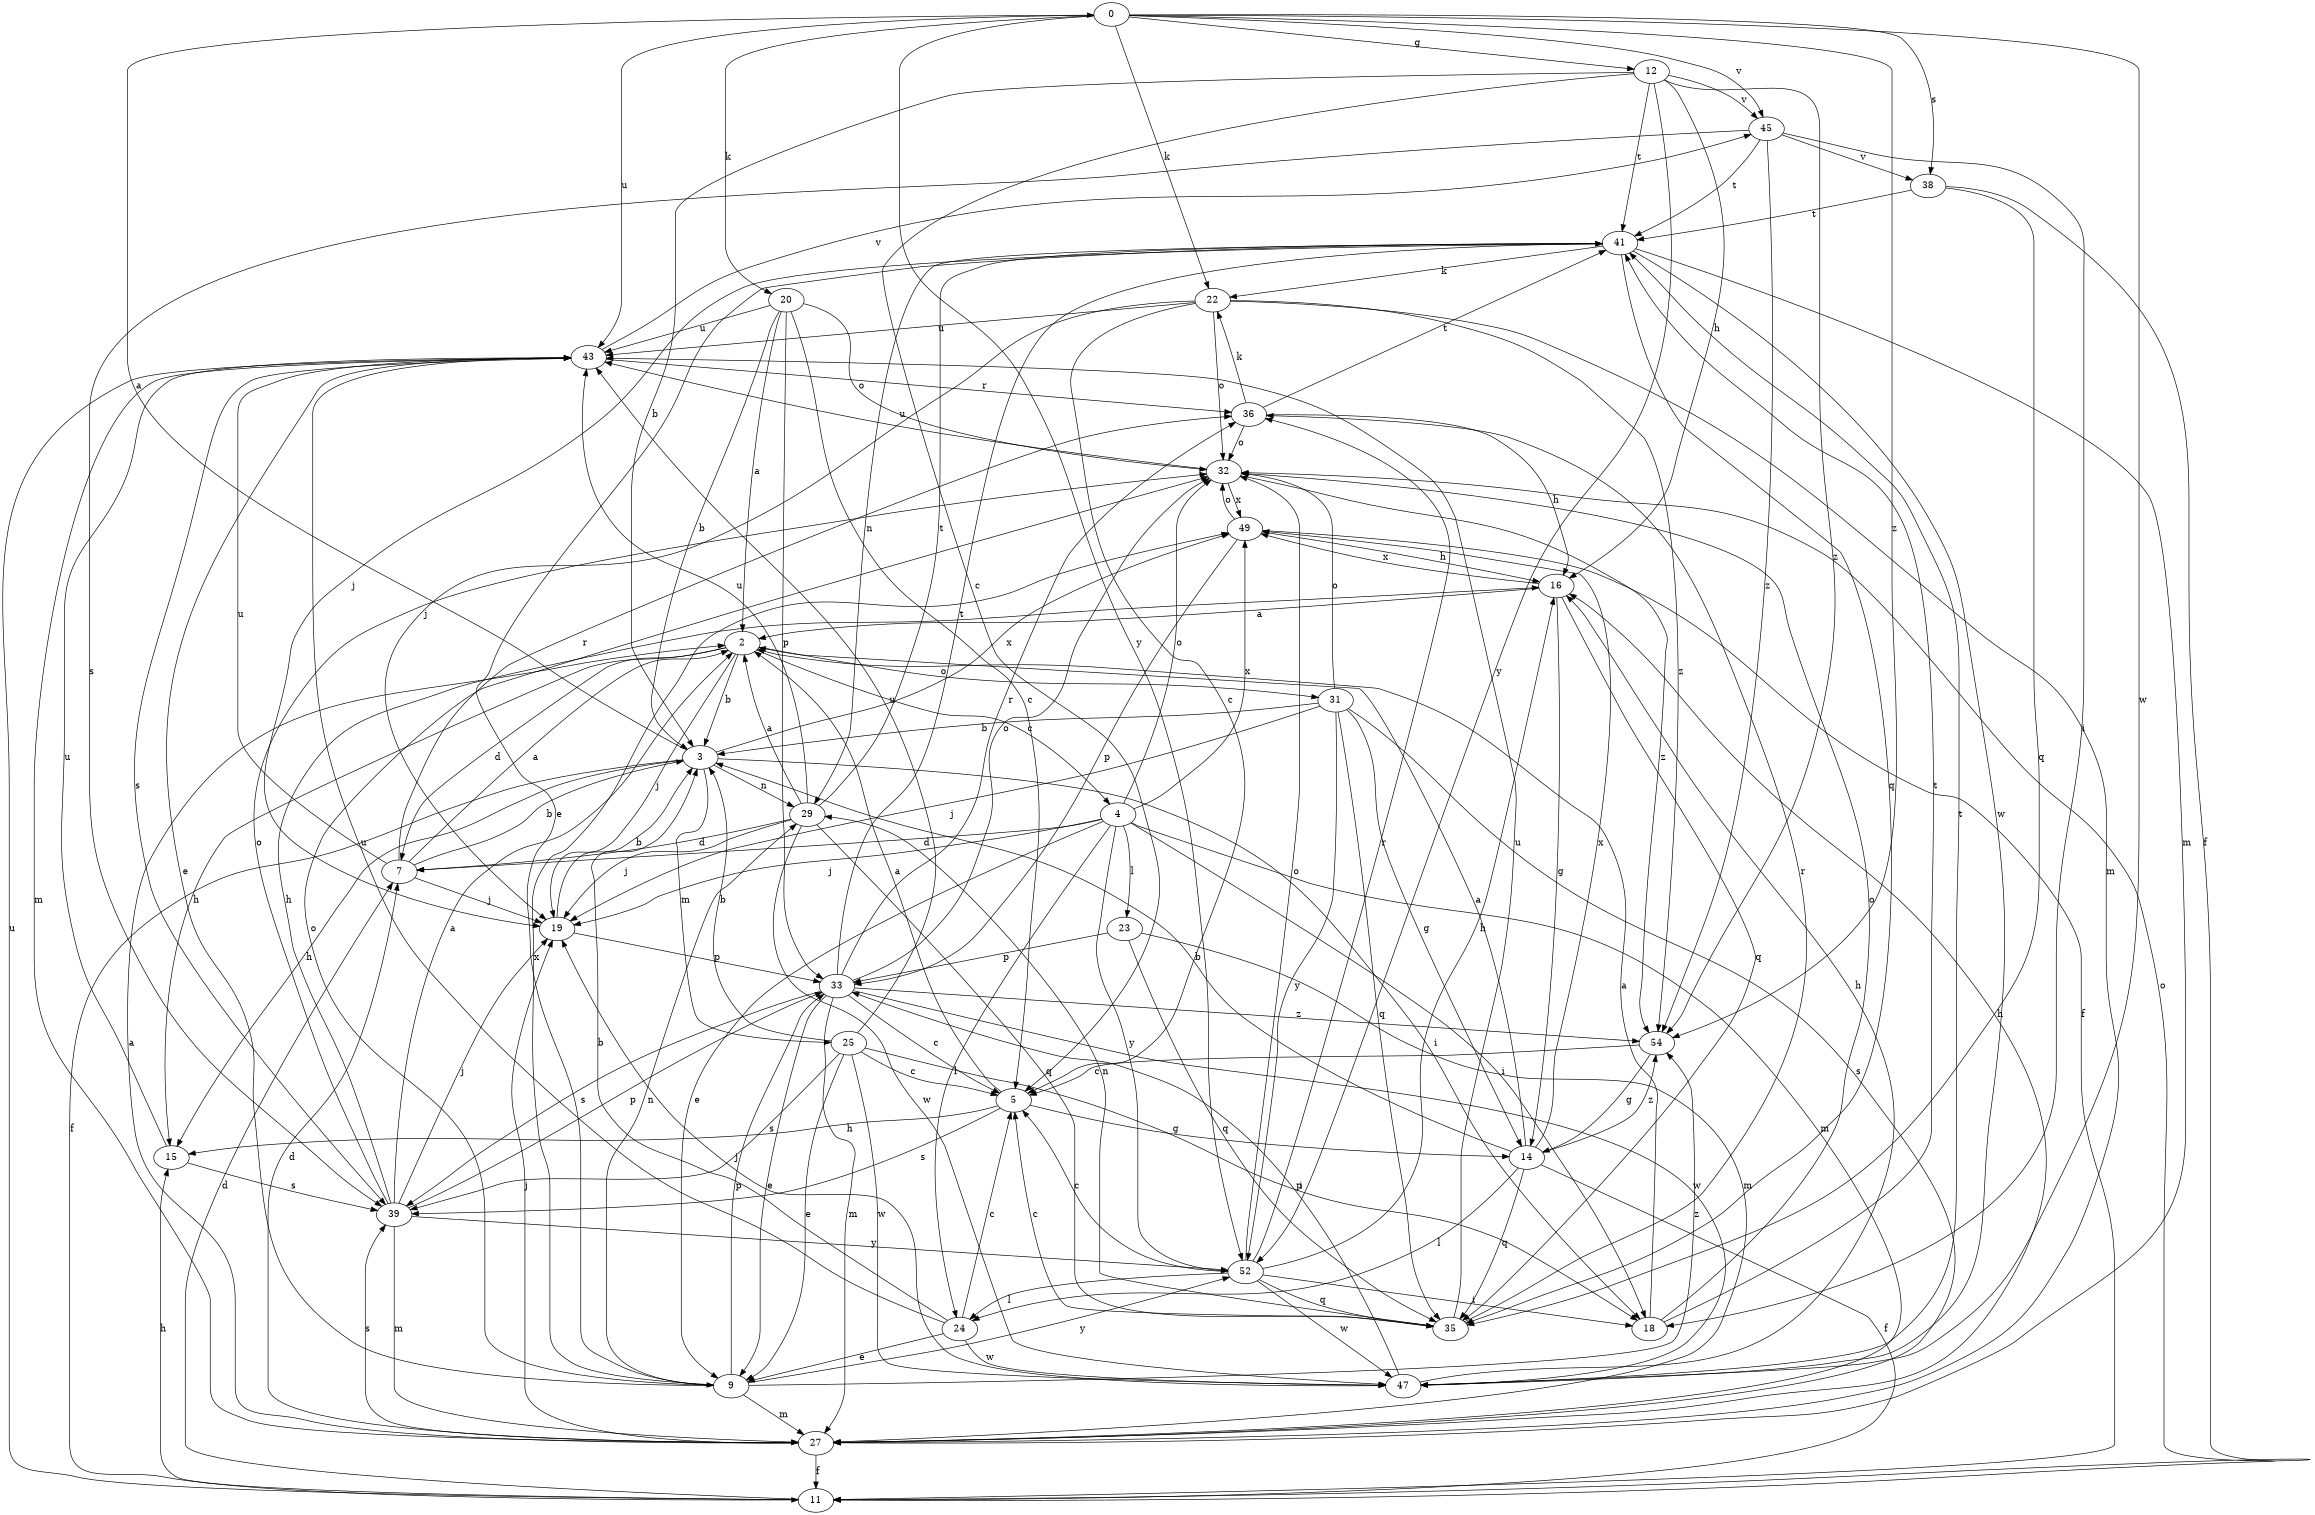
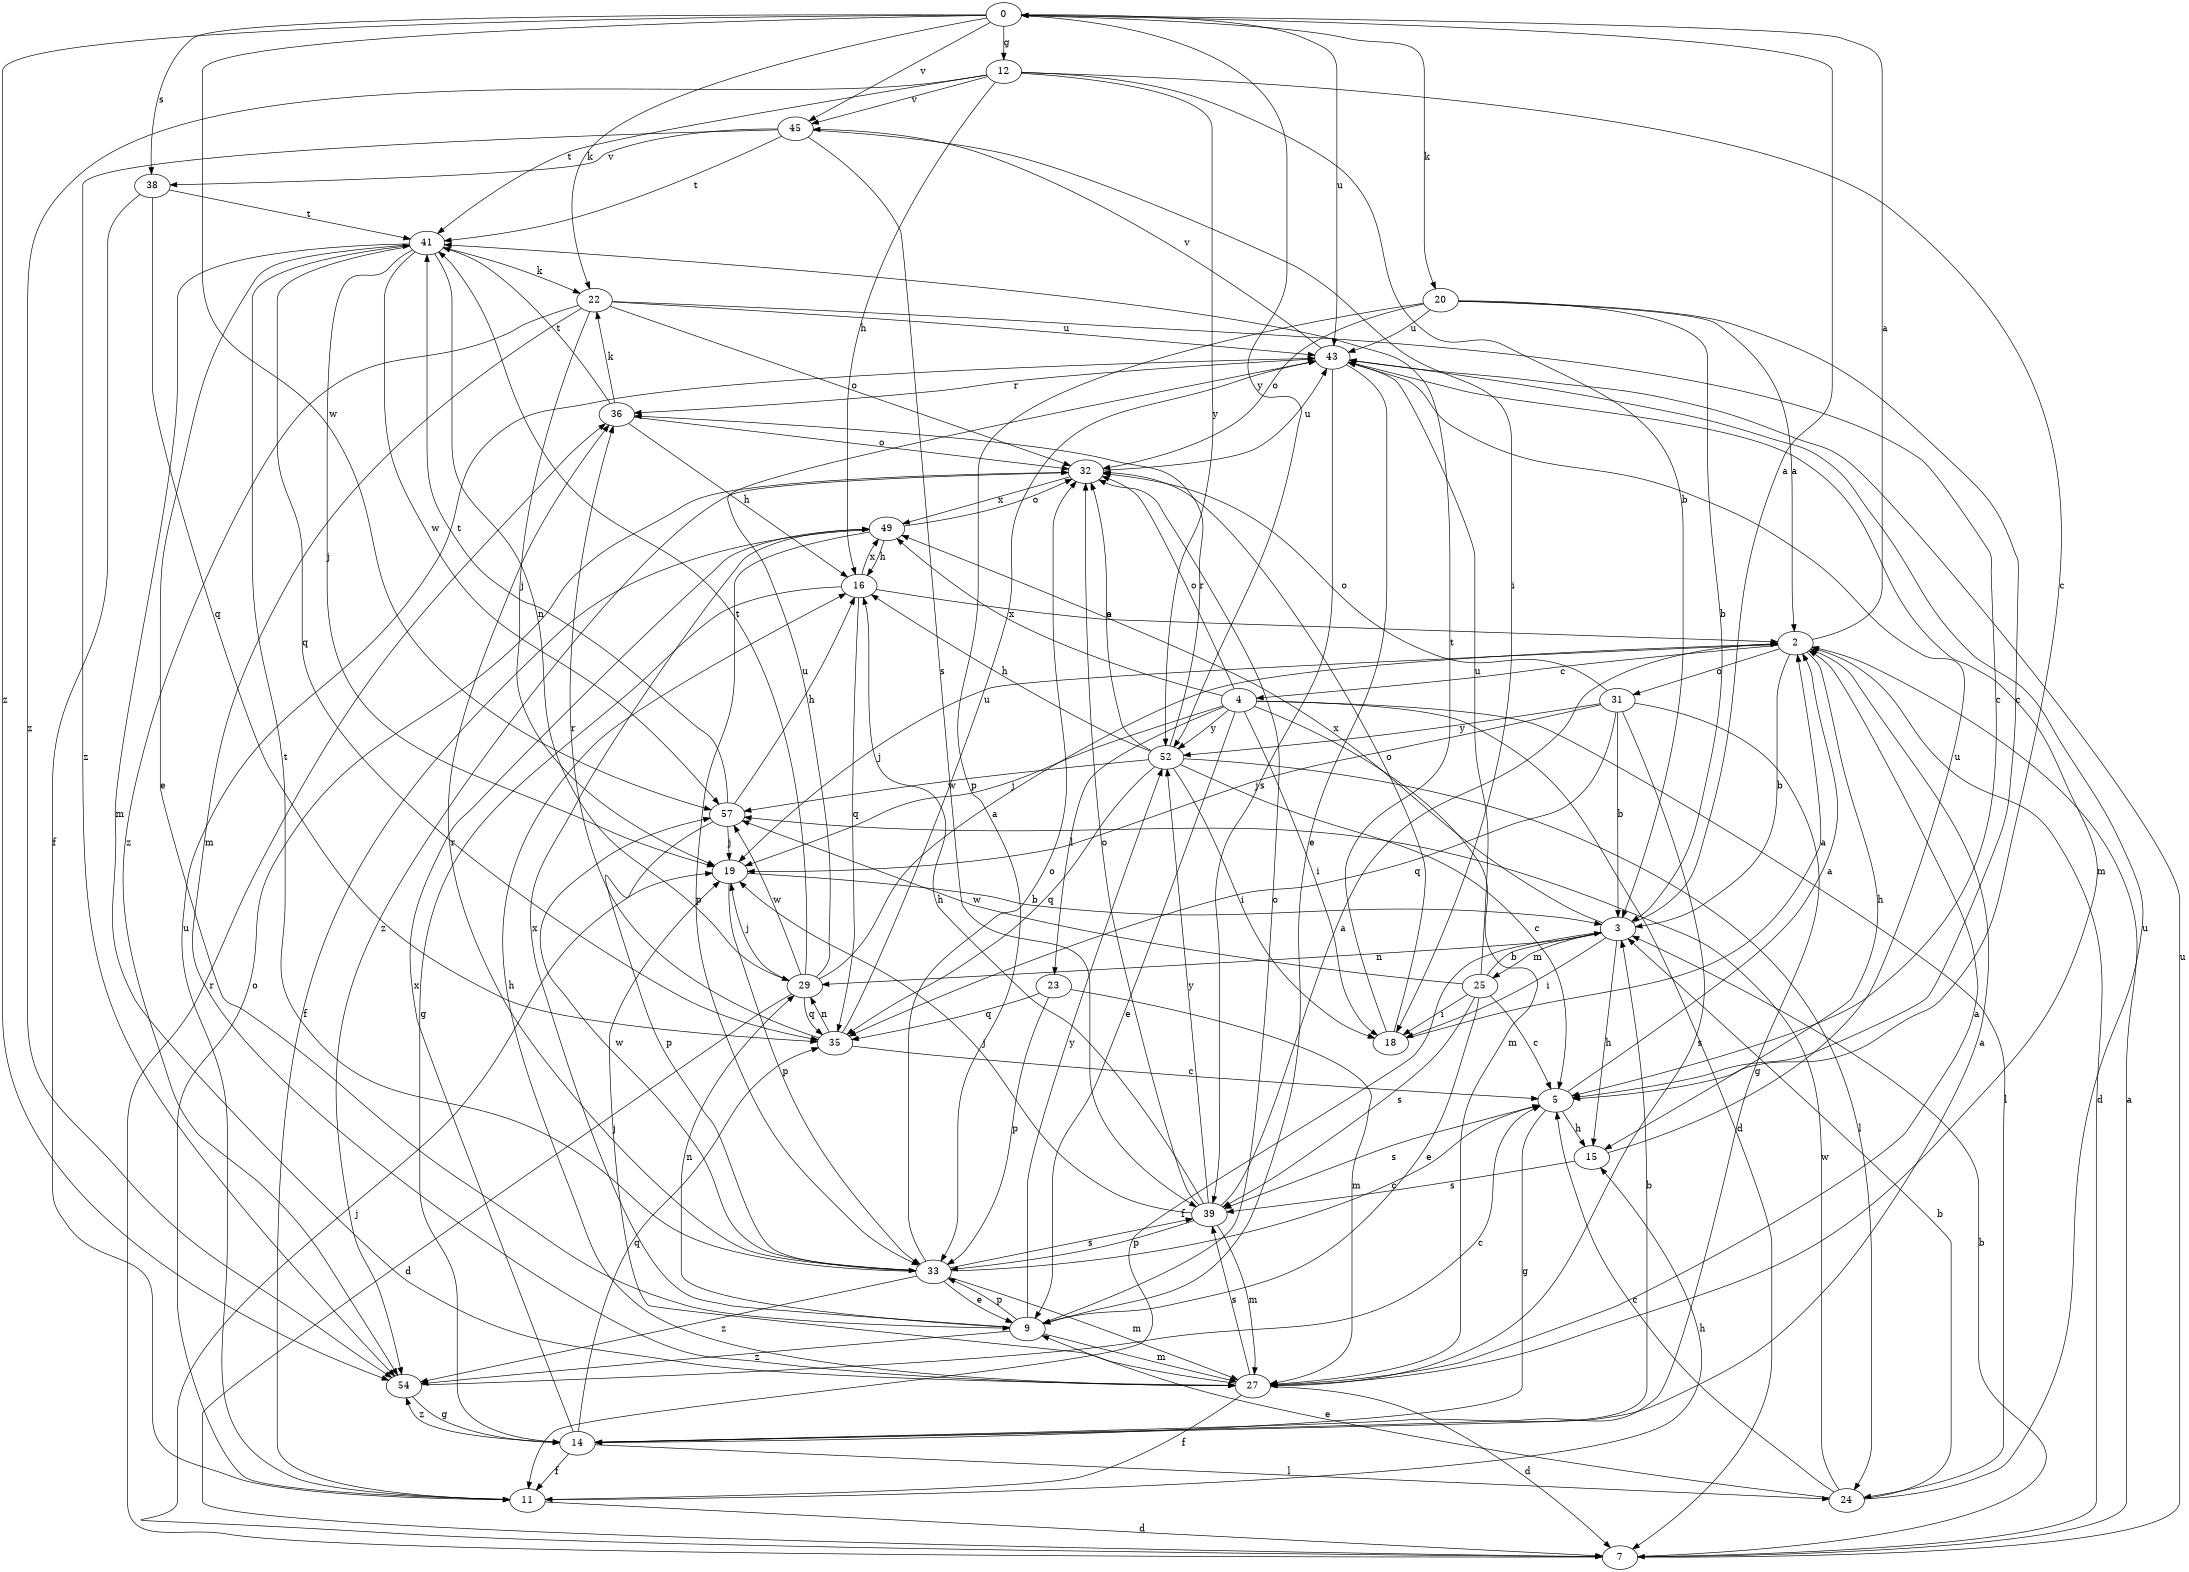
  strict digraph {
    0
    12
    20
    22
    38
    43
    45
-   47
+   47 [label=57]
    52
    54
    3
    5
    16
    41
    2
    32
    33
    19
    27
    11
    35
    9
    39
    36
    18
    24
    14
    4
    7
    15
    31
    25
    29
    49
    23
    0 -> 12 [label=g]
    0 -> 20 [label=k]
    0 -> 22 [label=k]
    0 -> 38 [label=s]
    0 -> 43 [label=u]
    0 -> 45 [label=v]
    0 -> 47 [label=w]
    0 -> 52 [label=y]
    0 -> 54 [label=z]
    12 -> 45 [label=v]
    12 -> 52 [label=y]
    12 -> 54 [label=z]
    12 -> 3 [label=b]
    12 -> 5 [label=c]
    12 -> 16 [label=h]
    12 -> 41 [label=t]
    20 -> 43 [label=u]
    20 -> 3 [label=b]
    20 -> 5 [label=c]
    20 -> 2 [label=a]
    20 -> 32 [label=o]
    20 -> 33 [label=p]
    22 -> 43 [label=u]
    22 -> 54 [label=z]
    22 -> 5 [label=c]
    22 -> 32 [label=o]
    22 -> 19 [label=j]
    22 -> 27 [label=m]
    38 -> 41 [label=t]
    38 -> 11 [label=f]
    38 -> 35 [label=q]
    43 -> 45 [label=v]
    43 -> 27 [label=m]
-   9 -> 43 [label=e]
+   43 -> 9 [label=e]
    43 -> 39 [label=s]
    43 -> 36 [label=r]
    45 -> 38 [label=v]
    45 -> 54 [label=z]
    45 -> 41 [label=t]
    45 -> 39 [label=s]
    45 -> 18 [label=i]
    47 -> 16 [label=h]
    47 -> 41 [label=t]
    47 -> 33 [label=p]
    47 -> 19 [label=j]
    52 -> 47 [label=w]
    52 -> 5 [label=c]
    52 -> 16 [label=h]
    52 -> 32 [label=o]
    52 -> 35 [label=q]
    52 -> 36 [label=r]
    52 -> 18 [label=i]
    52 -> 24 [label=l]
    54 -> 5 [label=c]
    54 -> 14 [label=g]
    3 -> 0 [label=a]
    3 -> 11 [label=f]
    3 -> 18 [label=i]
    3 -> 15 [label=h]
    3 -> 25 [label=m]
    3 -> 29 [label=n]
    3 -> 49 [label=x]
    5 -> 2 [label=a]
    5 -> 39 [label=s]
    5 -> 14 [label=g]
    5 -> 15 [label=h]
    16 -> 2 [label=a]
    16 -> 35 [label=q]
    16 -> 14 [label=g]
    16 -> 49 [label=x]
    41 -> 22 [label=k]
    41 -> 47 [label=w]
    41 -> 19 [label=j]
    41 -> 27 [label=m]
    41 -> 35 [label=q]
    41 -> 9 [label=e]
    41 -> 29 [label=n]
+   2 -> 0 [label=a]
    2 -> 3 [label=b]
    2 -> 19 [label=j]
    2 -> 4 [label=c]
    2 -> 7 [label=d]
    2 -> 15 [label=h]
    2 -> 31 [label=o]
    32 -> 43 [label=u]
    32 -> 54 [label=z]
    32 -> 49 [label=x]
    33 -> 47 [label=w]
    33 -> 54 [label=z]
    33 -> 5 [label=c]
    33 -> 41 [label=t]
    33 -> 32 [label=o]
    33 -> 27 [label=m]
    33 -> 9 [label=e]
    33 -> 39 [label=s]
    33 -> 36 [label=r]
    19 -> 3 [label=b]
    19 -> 33 [label=p]
    27 -> 16 [label=h]
    27 -> 2 [label=a]
    27 -> 19 [label=j]
    27 -> 11 [label=f]
    27 -> 39 [label=s]
    27 -> 7 [label=d]
    11 -> 43 [label=u]
    11 -> 32 [label=o]
    11 -> 7 [label=d]
    11 -> 15 [label=h]
    35 -> 43 [label=u]
    35 -> 5 [label=c]
    35 -> 36 [label=r]
    35 -> 29 [label=n]
    9 -> 52 [label=y]
    9 -> 54 [label=z]
    9 -> 32 [label=o]
    9 -> 33 [label=p]
    9 -> 27 [label=m]
    9 -> 29 [label=n]
    9 -> 49 [label=x]
    39 -> 52 [label=y]
    39 -> 16 [label=h]
    39 -> 2 [label=a]
    39 -> 32 [label=o]
    39 -> 33 [label=p]
    39 -> 19 [label=j]
    39 -> 27 [label=m]
    36 -> 22 [label=k]
    36 -> 16 [label=h]
    36 -> 41 [label=t]
    36 -> 32 [label=o]
    18 -> 41 [label=t]
    18 -> 2 [label=a]
    18 -> 32 [label=o]
    24 -> 43 [label=u]
    24 -> 47 [label=w]
    24 -> 3 [label=b]
    24 -> 5 [label=c]
    24 -> 9 [label=e]
    14 -> 54 [label=z]
    14 -> 3 [label=b]
    14 -> 2 [label=a]
    14 -> 11 [label=f]
    14 -> 35 [label=q]
    14 -> 24 [label=l]
    14 -> 49 [label=x]
    4 -> 52 [label=y]
    4 -> 32 [label=o]
    4 -> 19 [label=j]
    4 -> 27 [label=m]
    4 -> 9 [label=e]
    4 -> 18 [label=i]
    4 -> 24 [label=l]
    4 -> 7 [label=d]
    4 -> 49 [label=x]
    4 -> 23 [label=l]
    7 -> 43 [label=u]
    7 -> 3 [label=b]
    7 -> 2 [label=a]
    7 -> 19 [label=j]
    7 -> 36 [label=r]
    15 -> 43 [label=u]
    15 -> 39 [label=s]
    31 -> 52 [label=y]
    31 -> 3 [label=b]
    31 -> 32 [label=o]
    31 -> 19 [label=j]
    31 -> 27 [label=s]
    31 -> 35 [label=q]
    31 -> 14 [label=g]
    25 -> 43 [label=u]
    25 -> 47 [label=w]
    25 -> 3 [label=b]
    25 -> 5 [label=c]
    25 -> 9 [label=e]
    25 -> 39 [label=s]
    25 -> 18 [label=i]
    29 -> 43 [label=u]
    29 -> 47 [label=w]
    29 -> 41 [label=t]
    29 -> 2 [label=a]
    29 -> 19 [label=j]
    29 -> 35 [label=q]
    29 -> 7 [label=d]
    49 -> 16 [label=h]
    49 -> 32 [label=o]
    49 -> 33 [label=p]
    49 -> 11 [label=f]
    23 -> 33 [label=p]
    23 -> 27 [label=m]
    23 -> 35 [label=q]
  }
